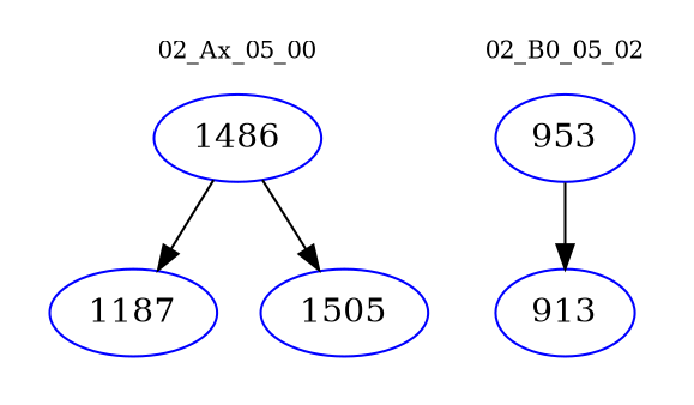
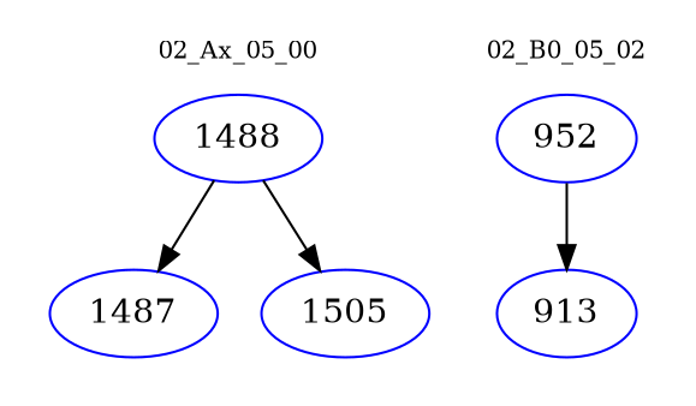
  digraph {
    node [color=blue]
    edge [color=black]
-   n1 [label=1486]
-   n2 [label=1187]
+   n1 [label=1488]
+   n2 [label=1487]
    n3 [label=1505]
-   n4 [label=953]
+   n4 [label=952]
    n5 [label=913]
    subgraph cluster_1 {
      color=white
      fontsize=10
      label="02_Ax_05_00"
      n1
      n2
      n3
    }
    subgraph cluster_2 {
      color=white
      fontsize=10
      label="02_B0_05_02"
      n4
      n5
    }
    n1 -> n2
    n1 -> n3
    n4 -> n5
  }
